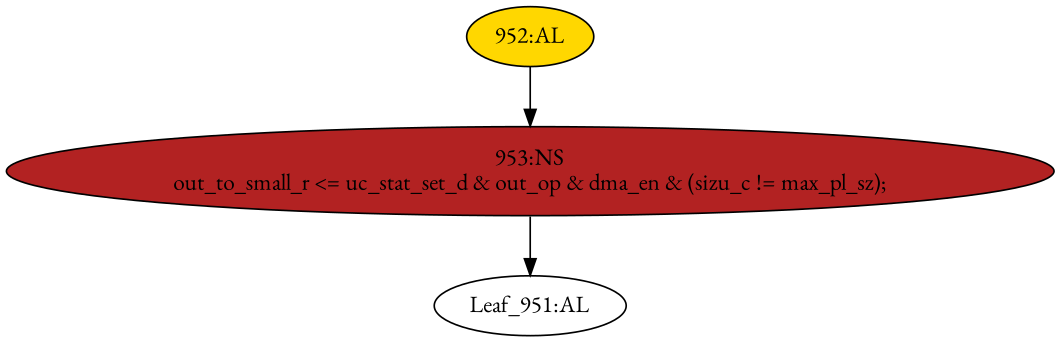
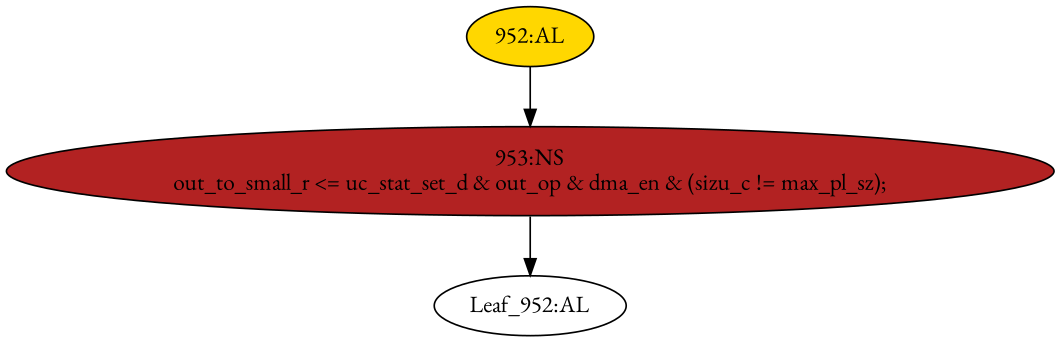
  strict digraph {
    fontname="EB Garamond"
    node [fontname="EB Garamond" style=filled]
    edge [cond="[]" lineno=None fontname="EB Garamond"]
-   n1 [def_var="['out_to_small_r']" label="Leaf_951:AL" style=""]
+   n1 [def_var="['out_to_small_r']" label="Leaf_952:AL" style=""]
    n2 [ast="<pyverilog.vparser.ast.NonblockingSubstitution object at 0x7fae5e115090>" fillcolor=firebrick label="953:NS\nout_to_small_r <= uc_stat_set_d & out_op & dma_en & (sizu_c != max_pl_sz);" statements="[<pyverilog.vparser.ast.NonblockingSubstitution object at 0x7fae5e115090>]" typ=NonblockingSubstitution]
    n3 [ast="<pyverilog.vparser.ast.Always object at 0x7fae5e115410>" clk_sens=True fillcolor=gold label="952:AL" sens="['clk']" statements="[]" typ=Always use_var="['uc_stat_set_d', 'dma_en', 'out_op', 'max_pl_sz', 'sizu_c']"]
    n2 -> n1
    n3 -> n2
  }
